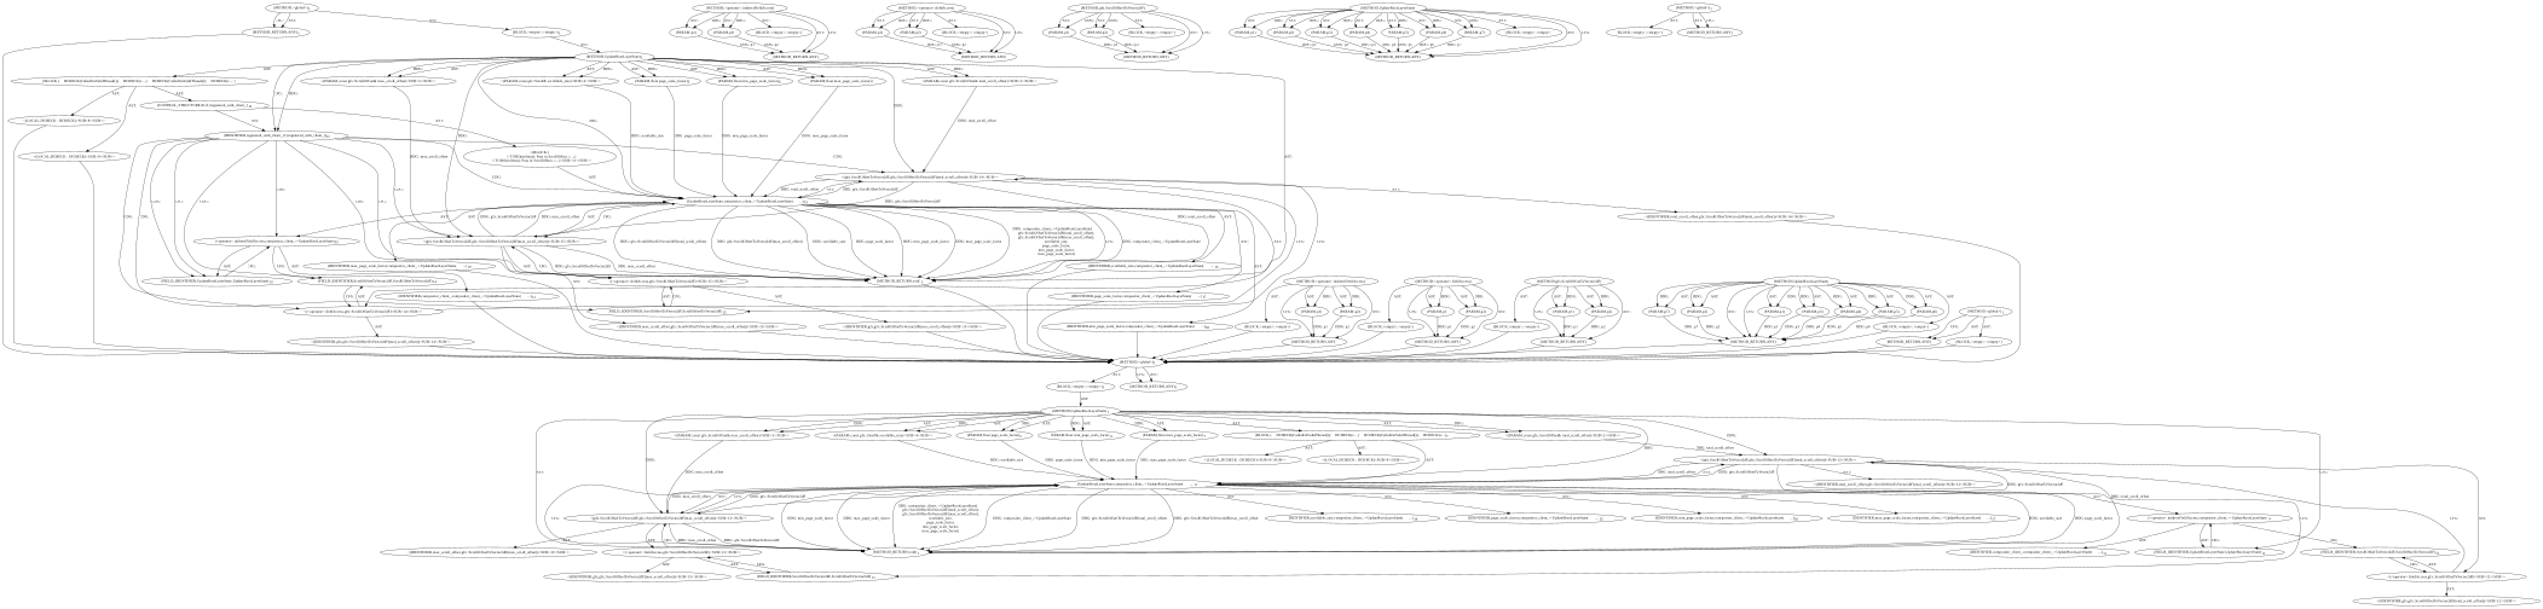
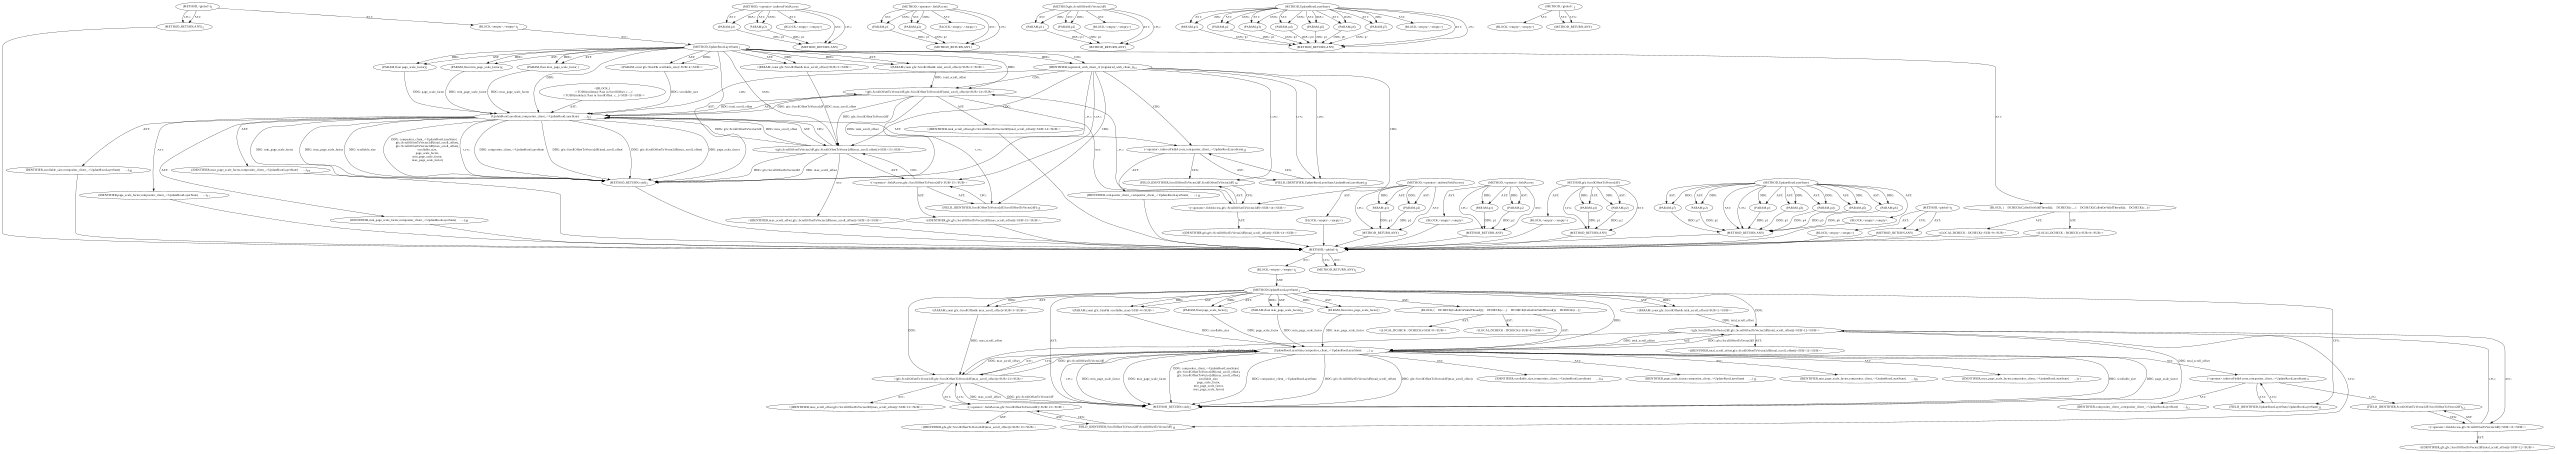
  digraph {
    fontname="Liberation Serif"
    node [fontname="Liberation Serif"]
    edge [fontname="Liberation Serif"]
    n1 [label=<(METHOD,&lt;global&gt;)<SUB>1</SUB>>]
    n2 [label=<(BLOCK,&lt;empty&gt;,&lt;empty&gt;)<SUB>1</SUB>>]
    n3 [label=<(METHOD_RETURN,ANY)<SUB>1</SUB>>]
    n4 [label=<(METHOD,UpdateRootLayerState)<SUB>1</SUB>>]
    n5 [label="<(PARAM,const gfx::ScrollOffset&amp; total_scroll_offset)<SUB>2</SUB>>"]
    n6 [label="<(PARAM,const gfx::ScrollOffset&amp; max_scroll_offset)<SUB>3</SUB>>"]
    n7 [label="<(PARAM,const gfx::SizeF&amp; scrollable_size)<SUB>4</SUB>>"]
    n8 [label=<(PARAM,float page_scale_factor)<SUB>5</SUB>>]
    n9 [label=<(PARAM,float min_page_scale_factor)<SUB>6</SUB>>]
    n10 [label=<(PARAM,float max_page_scale_factor)<SUB>7</SUB>>]
    n11 [label=<(BLOCK,{    DCHECK(CalledOnValidThread());    DCHECK(c...,{    DCHECK(CalledOnValidThread());    DCHECK(c...)<SUB>7</SUB>>]
    n12 [label=<(UpdateRootLayerState,compositor_client_-&gt;UpdateRootLayerState(      ...)<SUB>11</SUB>>]
    n13 [label=<(FIELD_IDENTIFIER,UpdateRootLayerState,UpdateRootLayerState)<SUB>11</SUB>>]
    n14 [label="<(gfx.ScrollOffsetToVector2dF,gfx::ScrollOffsetToVector2dF(total_scroll_offset))<SUB>12</SUB>>"]
    n15 [label="<(gfx.ScrollOffsetToVector2dF,gfx::ScrollOffsetToVector2dF(max_scroll_offset))<SUB>13</SUB>>"]
    n16 [label=<(METHOD_RETURN,void)<SUB>1</SUB>>]
    n17 [label="<(LOCAL,DCHECK : DCHECK)<SUB>8</SUB>>"]
    n18 [label="<(LOCAL,DCHECK : DCHECK)<SUB>9</SUB>>"]
    n19 [label=<(&lt;operator&gt;.indirectFieldAccess,compositor_client_-&gt;UpdateRootLayerState)<SUB>11</SUB>>]
    n20 [label=<(IDENTIFIER,scrollable_size,compositor_client_-&gt;UpdateRootLayerState(      ...)<SUB>14</SUB>>]
    n21 [label=<(IDENTIFIER,page_scale_factor,compositor_client_-&gt;UpdateRootLayerState(      ...)<SUB>15</SUB>>]
    n22 [label=<(IDENTIFIER,min_page_scale_factor,compositor_client_-&gt;UpdateRootLayerState(      ...)<SUB>16</SUB>>]
    n23 [label=<(IDENTIFIER,max_page_scale_factor,compositor_client_-&gt;UpdateRootLayerState(      ...)<SUB>17</SUB>>]
    n24 [label=<(IDENTIFIER,compositor_client_,compositor_client_-&gt;UpdateRootLayerState(      ...)<SUB>11</SUB>>]
    n25 [label=<(FIELD_IDENTIFIER,ScrollOffsetToVector2dF,ScrollOffsetToVector2dF)<SUB>12</SUB>>]
    n26 [label="<(&lt;operator&gt;.fieldAccess,gfx::ScrollOffsetToVector2dF)<SUB>12</SUB>>"]
    n27 [label="<(IDENTIFIER,total_scroll_offset,gfx::ScrollOffsetToVector2dF(total_scroll_offset))<SUB>12</SUB>>"]
    n28 [label=<(FIELD_IDENTIFIER,ScrollOffsetToVector2dF,ScrollOffsetToVector2dF)<SUB>13</SUB>>]
    n29 [label="<(IDENTIFIER,gfx,gfx::ScrollOffsetToVector2dF(total_scroll_offset))<SUB>12</SUB>>"]
    n30 [label="<(&lt;operator&gt;.fieldAccess,gfx::ScrollOffsetToVector2dF)<SUB>13</SUB>>"]
    n31 [label="<(IDENTIFIER,max_scroll_offset,gfx::ScrollOffsetToVector2dF(max_scroll_offset))<SUB>13</SUB>>"]
    n32 [label="<(IDENTIFIER,gfx,gfx::ScrollOffsetToVector2dF(max_scroll_offset))<SUB>13</SUB>>"]
    n33 [label=<(METHOD,&lt;operator&gt;.indirectFieldAccess)>]
    n34 [label=<(PARAM,p1)>]
    n35 [label=<(PARAM,p2)>]
    n36 [label=<(BLOCK,&lt;empty&gt;,&lt;empty&gt;)>]
    n37 [label=<(METHOD_RETURN,ANY)>]
    n38 [label=<(METHOD,&lt;operator&gt;.fieldAccess)>]
    n39 [label=<(PARAM,p1)>]
    n40 [label=<(PARAM,p2)>]
    n41 [label=<(BLOCK,&lt;empty&gt;,&lt;empty&gt;)>]
    n42 [label=<(METHOD_RETURN,ANY)>]
    n43 [label=<(METHOD,gfx.ScrollOffsetToVector2dF)>]
    n44 [label=<(PARAM,p1)>]
    n45 [label=<(PARAM,p2)>]
    n46 [label=<(BLOCK,&lt;empty&gt;,&lt;empty&gt;)>]
    n47 [label=<(METHOD_RETURN,ANY)>]
    n48 [label=<(METHOD,UpdateRootLayerState)>]
    n49 [label=<(PARAM,p1)>]
    n50 [label=<(PARAM,p2)>]
    n51 [label=<(PARAM,p3)>]
    n52 [label=<(PARAM,p4)>]
    n53 [label=<(PARAM,p5)>]
    n54 [label=<(PARAM,p6)>]
    n55 [label=<(PARAM,p7)>]
    n56 [label=<(BLOCK,&lt;empty&gt;,&lt;empty&gt;)>]
    n57 [label=<(METHOD_RETURN,ANY)>]
    n58 [label=<(METHOD,&lt;global&gt;)<SUB>1</SUB>>]
    n59 [label=<(BLOCK,&lt;empty&gt;,&lt;empty&gt;)>]
    n60 [label=<(METHOD_RETURN,ANY)>]
    n61 [label=<(METHOD,&lt;global&gt;)<SUB>1</SUB>>]
    n62 [label=<(BLOCK,&lt;empty&gt;,&lt;empty&gt;)<SUB>1</SUB>>]
    n63 [label=<(METHOD_RETURN,ANY)<SUB>1</SUB>>]
    n64 [label=<(METHOD,UpdateRootLayerState)<SUB>1</SUB>>]
    n65 [label="<(PARAM,const gfx::ScrollOffset&amp; total_scroll_offset)<SUB>2</SUB>>"]
    n66 [label="<(PARAM,const gfx::ScrollOffset&amp; max_scroll_offset)<SUB>3</SUB>>"]
    n67 [label="<(PARAM,const gfx::SizeF&amp; scrollable_size)<SUB>4</SUB>>"]
    n68 [label=<(PARAM,float page_scale_factor)<SUB>5</SUB>>]
    n69 [label=<(PARAM,float min_page_scale_factor)<SUB>6</SUB>>]
    n70 [label=<(PARAM,float max_page_scale_factor)<SUB>7</SUB>>]
    n71 [label=<(BLOCK,{    DCHECK(CalledOnValidThread());    DCHECK(c...,{    DCHECK(CalledOnValidThread());    DCHECK(c...)<SUB>7</SUB>>]
    n72 [label=<(IDENTIFIER,registered_with_client_,if (registered_with_client_))<SUB>11</SUB>>]
    n73 [label=<(UpdateRootLayerState,compositor_client_-&gt;UpdateRootLayerState(      ...)<SUB>13</SUB>>]
    n74 [label="<(gfx.ScrollOffsetToVector2dF,gfx::ScrollOffsetToVector2dF(total_scroll_offset))<SUB>14</SUB>>"]
    n75 [label="<(gfx.ScrollOffsetToVector2dF,gfx::ScrollOffsetToVector2dF(max_scroll_offset))<SUB>15</SUB>>"]
    n76 [label=<(METHOD_RETURN,void)<SUB>1</SUB>>]
    n77 [label="<(LOCAL,DCHECK : DCHECK)<SUB>8</SUB>>"]
    n78 [label="<(LOCAL,DCHECK : DCHECK)<SUB>9</SUB>>"]
-   n79 [label=<(CONTROL_STRUCTURE,IF,if (registered_with_client_))<SUB>11</SUB>>]
    n80 [label="<(BLOCK,{\n    // TODO(miletus): Pass in ScrollOffset. c...,{\n    // TODO(miletus): Pass in ScrollOffset. c...)<SUB>11</SUB>>"]
    n81 [label=<(&lt;operator&gt;.indirectFieldAccess,compositor_client_-&gt;UpdateRootLayerState)<SUB>13</SUB>>]
    n82 [label=<(FIELD_IDENTIFIER,UpdateRootLayerState,UpdateRootLayerState)<SUB>13</SUB>>]
    n83 [label="<(&lt;operator&gt;.fieldAccess,gfx::ScrollOffsetToVector2dF)<SUB>14</SUB>>"]
    n84 [label=<(FIELD_IDENTIFIER,ScrollOffsetToVector2dF,ScrollOffsetToVector2dF)<SUB>14</SUB>>]
    n85 [label="<(&lt;operator&gt;.fieldAccess,gfx::ScrollOffsetToVector2dF)<SUB>15</SUB>>"]
    n86 [label=<(FIELD_IDENTIFIER,ScrollOffsetToVector2dF,ScrollOffsetToVector2dF)<SUB>15</SUB>>]
    n87 [label=<(IDENTIFIER,scrollable_size,compositor_client_-&gt;UpdateRootLayerState(      ...)<SUB>16</SUB>>]
    n88 [label=<(IDENTIFIER,page_scale_factor,compositor_client_-&gt;UpdateRootLayerState(      ...)<SUB>17</SUB>>]
    n89 [label=<(IDENTIFIER,min_page_scale_factor,compositor_client_-&gt;UpdateRootLayerState(      ...)<SUB>18</SUB>>]
    n90 [label=<(IDENTIFIER,max_page_scale_factor,compositor_client_-&gt;UpdateRootLayerState(      ...)<SUB>19</SUB>>]
    n91 [label=<(IDENTIFIER,compositor_client_,compositor_client_-&gt;UpdateRootLayerState(      ...)<SUB>13</SUB>>]
    n92 [label="<(IDENTIFIER,total_scroll_offset,gfx::ScrollOffsetToVector2dF(total_scroll_offset))<SUB>14</SUB>>"]
    n93 [label="<(IDENTIFIER,gfx,gfx::ScrollOffsetToVector2dF(total_scroll_offset))<SUB>14</SUB>>"]
    n94 [label="<(IDENTIFIER,max_scroll_offset,gfx::ScrollOffsetToVector2dF(max_scroll_offset))<SUB>15</SUB>>"]
    n95 [label="<(IDENTIFIER,gfx,gfx::ScrollOffsetToVector2dF(max_scroll_offset))<SUB>15</SUB>>"]
    n96 [label=<(METHOD,&lt;operator&gt;.indirectFieldAccess)>]
    n97 [label=<(PARAM,p1)>]
    n98 [label=<(PARAM,p2)>]
    n99 [label=<(BLOCK,&lt;empty&gt;,&lt;empty&gt;)>]
    n100 [label=<(METHOD_RETURN,ANY)>]
    n101 [label=<(METHOD,&lt;operator&gt;.fieldAccess)>]
    n102 [label=<(PARAM,p1)>]
    n103 [label=<(PARAM,p2)>]
    n104 [label=<(BLOCK,&lt;empty&gt;,&lt;empty&gt;)>]
    n105 [label=<(METHOD_RETURN,ANY)>]
    n106 [label=<(METHOD,gfx.ScrollOffsetToVector2dF)>]
    n107 [label=<(PARAM,p1)>]
    n108 [label=<(PARAM,p2)>]
    n109 [label=<(BLOCK,&lt;empty&gt;,&lt;empty&gt;)>]
    n110 [label=<(METHOD_RETURN,ANY)>]
    n111 [label=<(METHOD,UpdateRootLayerState)>]
    n112 [label=<(PARAM,p1)>]
    n113 [label=<(PARAM,p2)>]
    n114 [label=<(PARAM,p3)>]
    n115 [label=<(PARAM,p4)>]
    n116 [label=<(PARAM,p5)>]
    n117 [label=<(PARAM,p6)>]
    n118 [label=<(PARAM,p7)>]
    n119 [label=<(BLOCK,&lt;empty&gt;,&lt;empty&gt;)>]
    n120 [label=<(METHOD_RETURN,ANY)>]
    n121 [label=<(METHOD,&lt;global&gt;)<SUB>1</SUB>>]
    n122 [label=<(BLOCK,&lt;empty&gt;,&lt;empty&gt;)>]
    n123 [label=<(METHOD_RETURN,ANY)>]
    n1 -> n2 [label="AST: "]
    n1 -> n3 [label="AST: "]
    n1 -> n3 [label="CFG: "]
    n2 -> n4 [label="AST: "]
    n4 -> n5 [label="AST: "]
    n4 -> n5 [label="DDG: "]
    n4 -> n6 [label="AST: "]
    n4 -> n6 [label="DDG: "]
    n4 -> n7 [label="AST: "]
    n4 -> n7 [label="DDG: "]
    n4 -> n8 [label="AST: "]
    n4 -> n8 [label="DDG: "]
    n4 -> n9 [label="AST: "]
    n4 -> n9 [label="DDG: "]
    n4 -> n10 [label="AST: "]
    n4 -> n10 [label="DDG: "]
    n4 -> n11 [label="AST: "]
    n4 -> n12 [label="DDG: "]
    n4 -> n13 [label="CFG: "]
    n4 -> n14 [label="DDG: "]
    n4 -> n15 [label="DDG: "]
    n4 -> n16 [label="AST: "]
    n5 -> n14 [label="DDG: total_scroll_offset"]
    n6 -> n15 [label="DDG: max_scroll_offset"]
    n7 -> n12 [label="DDG: scrollable_size"]
    n8 -> n12 [label="DDG: page_scale_factor"]
    n9 -> n12 [label="DDG: min_page_scale_factor"]
    n10 -> n12 [label="DDG: max_page_scale_factor"]
    n11 -> n12 [label="AST: "]
    n11 -> n17 [label="AST: "]
    n11 -> n18 [label="AST: "]
    n12 -> n14 [label="AST: "]
    n12 -> n15 [label="AST: "]
    n12 -> n16 [label="CFG: "]
    n12 -> n16 [label="DDG: compositor_client_-&gt;UpdateRootLayerState"]
    n12 -> n16 [label="DDG: gfx::ScrollOffsetToVector2dF(total_scroll_offset)"]
    n12 -> n16 [label="DDG: gfx::ScrollOffsetToVector2dF(max_scroll_offset)"]
    n12 -> n16 [label="DDG: scrollable_size"]
    n12 -> n16 [label="DDG: page_scale_factor"]
    n12 -> n16 [label="DDG: min_page_scale_factor"]
    n12 -> n16 [label="DDG: max_page_scale_factor"]
    n12 -> n16 [label="DDG: compositor_client_-&gt;UpdateRootLayerState(\n      gfx::ScrollOffsetToVector2dF(total_scroll_offset),\n      gfx::ScrollOffsetToVector2dF(max_scroll_offset),\n      scrollable_size,\n      page_scale_factor,\n      min_page_scale_factor,\n      max_page_scale_factor)"]
    n12 -> n19 [label="AST: "]
    n12 -> n20 [label="AST: "]
    n12 -> n21 [label="AST: "]
    n12 -> n22 [label="AST: "]
    n12 -> n23 [label="AST: "]
    n13 -> n19 [label="CFG: "]
    n14 -> n12 [label="DDG: gfx::ScrollOffsetToVector2dF"]
    n14 -> n12 [label="DDG: total_scroll_offset"]
    n14 -> n15 [label="DDG: gfx::ScrollOffsetToVector2dF"]
    n14 -> n16 [label="DDG: total_scroll_offset"]
    n14 -> n26 [label="AST: "]
    n14 -> n27 [label="AST: "]
    n14 -> n28 [label="CFG: "]
    n15 -> n12 [label="CFG: "]
    n15 -> n12 [label="DDG: gfx::ScrollOffsetToVector2dF"]
    n15 -> n12 [label="DDG: max_scroll_offset"]
    n15 -> n16 [label="DDG: gfx::ScrollOffsetToVector2dF"]
    n15 -> n16 [label="DDG: max_scroll_offset"]
    n15 -> n30 [label="AST: "]
    n15 -> n31 [label="AST: "]
    n19 -> n13 [label="AST: "]
    n19 -> n24 [label="AST: "]
    n19 -> n25 [label="CFG: "]
    n25 -> n26 [label="CFG: "]
    n26 -> n14 [label="CFG: "]
    n26 -> n25 [label="AST: "]
    n26 -> n29 [label="AST: "]
    n28 -> n30 [label="CFG: "]
    n30 -> n15 [label="CFG: "]
    n30 -> n28 [label="AST: "]
    n30 -> n32 [label="AST: "]
    n33 -> n34 [label="AST: "]
    n33 -> n34 [label="DDG: "]
    n33 -> n35 [label="AST: "]
    n33 -> n35 [label="DDG: "]
    n33 -> n36 [label="AST: "]
    n33 -> n37 [label="AST: "]
    n33 -> n37 [label="CFG: "]
    n34 -> n37 [label="DDG: p1"]
    n35 -> n37 [label="DDG: p2"]
    n38 -> n39 [label="AST: "]
    n38 -> n39 [label="DDG: "]
    n38 -> n40 [label="AST: "]
    n38 -> n40 [label="DDG: "]
    n38 -> n41 [label="AST: "]
    n38 -> n42 [label="AST: "]
    n38 -> n42 [label="CFG: "]
    n39 -> n42 [label="DDG: p1"]
    n40 -> n42 [label="DDG: p2"]
    n43 -> n44 [label="AST: "]
    n43 -> n44 [label="DDG: "]
    n43 -> n45 [label="AST: "]
    n43 -> n45 [label="DDG: "]
    n43 -> n46 [label="AST: "]
    n43 -> n47 [label="AST: "]
    n43 -> n47 [label="CFG: "]
    n44 -> n47 [label="DDG: p1"]
    n45 -> n47 [label="DDG: p2"]
    n48 -> n49 [label="AST: "]
    n48 -> n49 [label="DDG: "]
    n48 -> n50 [label="AST: "]
    n48 -> n50 [label="DDG: "]
    n48 -> n51 [label="AST: "]
    n48 -> n51 [label="DDG: "]
    n48 -> n52 [label="AST: "]
    n48 -> n52 [label="DDG: "]
    n48 -> n53 [label="AST: "]
    n48 -> n53 [label="DDG: "]
    n48 -> n54 [label="AST: "]
    n48 -> n54 [label="DDG: "]
    n48 -> n55 [label="AST: "]
    n48 -> n55 [label="DDG: "]
    n48 -> n56 [label="AST: "]
    n48 -> n57 [label="AST: "]
    n48 -> n57 [label="CFG: "]
    n49 -> n57 [label="DDG: p1"]
    n50 -> n57 [label="DDG: p2"]
    n51 -> n57 [label="DDG: p3"]
    n52 -> n57 [label="DDG: p4"]
    n53 -> n57 [label="DDG: p5"]
    n54 -> n57 [label="DDG: p6"]
    n55 -> n57 [label="DDG: p7"]
    n58 -> n59 [label="AST: "]
    n58 -> n60 [label="AST: "]
    n58 -> n60 [label="CFG: "]
    n61 -> n62 [label="AST: "]
    n61 -> n63 [label="AST: "]
    n61 -> n63 [label="CFG: "]
    n62 -> n64 [label="AST: "]
    n63 -> n1
    n64 -> n65 [label="AST: "]
    n64 -> n65 [label="DDG: "]
    n64 -> n66 [label="AST: "]
    n64 -> n66 [label="DDG: "]
    n64 -> n67 [label="AST: "]
    n64 -> n67 [label="DDG: "]
    n64 -> n68 [label="AST: "]
    n64 -> n68 [label="DDG: "]
    n64 -> n69 [label="AST: "]
    n64 -> n69 [label="DDG: "]
    n64 -> n70 [label="AST: "]
    n64 -> n70 [label="DDG: "]
    n64 -> n71 [label="AST: "]
    n64 -> n72 [label="CFG: "]
    n64 -> n72 [label="DDG: "]
    n64 -> n73 [label="DDG: "]
    n64 -> n74 [label="DDG: "]
    n64 -> n75 [label="DDG: "]
    n64 -> n76 [label="AST: "]
    n65 -> n74 [label="DDG: total_scroll_offset"]
    n66 -> n75 [label="DDG: max_scroll_offset"]
    n67 -> n73 [label="DDG: scrollable_size"]
    n68 -> n73 [label="DDG: page_scale_factor"]
    n69 -> n73 [label="DDG: min_page_scale_factor"]
    n70 -> n73 [label="DDG: max_page_scale_factor"]
    n71 -> n77 [label="AST: "]
    n71 -> n78 [label="AST: "]
-   n71 -> n79 [label="AST: "]
    n72 -> n73 [label="CDG: "]
    n72 -> n74 [label="CDG: "]
    n72 -> n75 [label="CDG: "]
    n72 -> n76 [label="CFG: "]
    n72 -> n81 [label="CDG: "]
    n72 -> n82 [label="CFG: "]
    n72 -> n82 [label="CDG: "]
    n72 -> n83 [label="CDG: "]
    n72 -> n84 [label="CDG: "]
    n72 -> n85 [label="CDG: "]
    n72 -> n86 [label="CDG: "]
    n73 -> n74 [label="AST: "]
    n73 -> n75 [label="AST: "]
    n73 -> n76 [label="CFG: "]
    n73 -> n76 [label="DDG: compositor_client_-&gt;UpdateRootLayerState"]
    n73 -> n76 [label="DDG: gfx::ScrollOffsetToVector2dF(total_scroll_offset)"]
    n73 -> n76 [label="DDG: gfx::ScrollOffsetToVector2dF(max_scroll_offset)"]
    n73 -> n76 [label="DDG: scrollable_size"]
    n73 -> n76 [label="DDG: page_scale_factor"]
    n73 -> n76 [label="DDG: min_page_scale_factor"]
    n73 -> n76 [label="DDG: max_page_scale_factor"]
    n73 -> n76 [label="DDG: compositor_client_-&gt;UpdateRootLayerState(\n        gfx::ScrollOffsetToVector2dF(total_scroll_offset),\n        gfx::ScrollOffsetToVector2dF(max_scroll_offset),\n        scrollable_size,\n        page_scale_factor,\n        min_page_scale_factor,\n        max_page_scale_factor)"]
    n73 -> n81 [label="AST: "]
    n73 -> n87 [label="AST: "]
    n73 -> n88 [label="AST: "]
    n73 -> n89 [label="AST: "]
    n73 -> n90 [label="AST: "]
    n74 -> n73 [label="DDG: gfx::ScrollOffsetToVector2dF"]
    n74 -> n73 [label="DDG: total_scroll_offset"]
    n74 -> n75 [label="DDG: gfx::ScrollOffsetToVector2dF"]
    n74 -> n76 [label="DDG: total_scroll_offset"]
    n74 -> n83 [label="AST: "]
    n74 -> n86 [label="CFG: "]
    n74 -> n92 [label="AST: "]
    n75 -> n73 [label="CFG: "]
    n75 -> n73 [label="DDG: gfx::ScrollOffsetToVector2dF"]
    n75 -> n73 [label="DDG: max_scroll_offset"]
    n75 -> n76 [label="DDG: gfx::ScrollOffsetToVector2dF"]
    n75 -> n76 [label="DDG: max_scroll_offset"]
    n75 -> n85 [label="AST: "]
    n75 -> n94 [label="AST: "]
    n76 -> n1
    n77 -> n1
    n78 -> n1
-   n79 -> n72 [label="AST: "]
-   n79 -> n80 [label="AST: "]
    n80 -> n73 [label="AST: "]
    n81 -> n82 [label="AST: "]
    n81 -> n84 [label="CFG: "]
    n81 -> n91 [label="AST: "]
    n82 -> n81 [label="CFG: "]
    n83 -> n74 [label="CFG: "]
    n83 -> n84 [label="AST: "]
    n83 -> n93 [label="AST: "]
    n84 -> n83 [label="CFG: "]
    n85 -> n75 [label="CFG: "]
    n85 -> n86 [label="AST: "]
    n85 -> n95 [label="AST: "]
    n86 -> n85 [label="CFG: "]
    n87 -> n1
    n88 -> n1
    n89 -> n1
    n90 -> n1
    n91 -> n1
    n92 -> n1
    n93 -> n1
    n94 -> n1
    n95 -> n1
    n96 -> n97 [label="AST: "]
    n96 -> n97 [label="DDG: "]
    n96 -> n98 [label="AST: "]
    n96 -> n98 [label="DDG: "]
    n96 -> n99 [label="AST: "]
    n96 -> n100 [label="AST: "]
    n96 -> n100 [label="CFG: "]
    n97 -> n100 [label="DDG: p1"]
    n98 -> n100 [label="DDG: p2"]
    n99 -> n1
    n100 -> n1
    n101 -> n102 [label="AST: "]
    n101 -> n102 [label="DDG: "]
    n101 -> n103 [label="AST: "]
    n101 -> n103 [label="DDG: "]
    n101 -> n104 [label="AST: "]
    n101 -> n105 [label="AST: "]
    n101 -> n105 [label="CFG: "]
    n102 -> n105 [label="DDG: p1"]
    n103 -> n105 [label="DDG: p2"]
    n104 -> n1
    n105 -> n1
    n106 -> n107 [label="AST: "]
    n106 -> n107 [label="DDG: "]
    n106 -> n108 [label="AST: "]
    n106 -> n108 [label="DDG: "]
    n106 -> n109 [label="AST: "]
    n106 -> n110 [label="AST: "]
    n106 -> n110 [label="CFG: "]
    n107 -> n110 [label="DDG: p1"]
    n108 -> n110 [label="DDG: p2"]
    n109 -> n1
    n110 -> n1
    n111 -> n112 [label="AST: "]
    n111 -> n112 [label="DDG: "]
    n111 -> n113 [label="AST: "]
    n111 -> n113 [label="DDG: "]
    n111 -> n114 [label="AST: "]
    n111 -> n114 [label="DDG: "]
    n111 -> n115 [label="AST: "]
    n111 -> n115 [label="DDG: "]
    n111 -> n116 [label="AST: "]
    n111 -> n116 [label="DDG: "]
    n111 -> n117 [label="AST: "]
    n111 -> n117 [label="DDG: "]
    n111 -> n118 [label="AST: "]
    n111 -> n118 [label="DDG: "]
    n111 -> n119 [label="AST: "]
    n111 -> n120 [label="AST: "]
    n111 -> n120 [label="CFG: "]
    n112 -> n120 [label="DDG: p1"]
    n113 -> n120 [label="DDG: p2"]
    n114 -> n120 [label="DDG: p3"]
    n115 -> n120 [label="DDG: p4"]
    n116 -> n120 [label="DDG: p5"]
    n117 -> n120 [label="DDG: p6"]
    n118 -> n120 [label="DDG: p7"]
    n119 -> n1
    n120 -> n1
    n121 -> n122 [label="AST: "]
    n121 -> n123 [label="AST: "]
    n121 -> n123 [label="CFG: "]
    n122 -> n1
    n123 -> n1
  }
